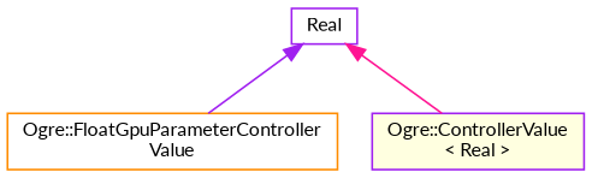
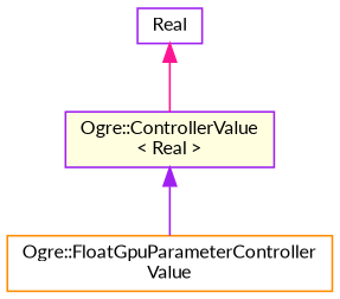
  digraph {
    fontname=Lato
    node [color=purple fillcolor=white fontname=Lato fontsize=10 shape=record style=filled]
    edge [dir=back fontname=Lato fontsize=10 labelfontname=Helvetica labelfontsize=10 style=solid]
    n1 [color=darkorange fontcolor=black height=0.2 label="Ogre::FloatGpuParameterController\lValue" width=0.4]
    n2 [fillcolor=lightyellow height=0.2 label="Ogre::ControllerValue\l\< Real \>" width=0.4]
    n3 [height=0.2 label=Real width=0.4]
-   n3 -> n1 [color=purple]
+   n2 -> n1 [color=purple]
    n3 -> n2 [color=deeppink]
  }
